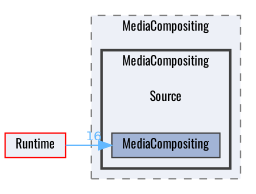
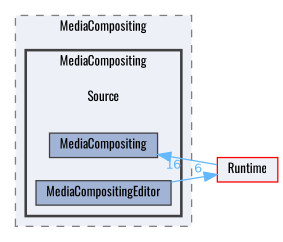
  digraph {
    compound=true
    fontname=Oswald
    rankdir=LR
    node [fontname=Oswald fontsize=10 shape=box color=grey25 fillcolor="#a2b4d6" style=filled]
    edge [color=steelblue1 fontcolor=steelblue1 fontname=Oswald fontsize=10 labeldistance=1.5 labelfontname=Helvetica labelfontsize=10]
    n1 [height=0.2 label=Source shape=plaintext width=0.4 color="" fillcolor="" style=""]
    n2 [height=0.2 label=MediaCompositing width=0.4]
+   n3 [height=0.2 label=MediaCompositingEditor width=0.4]
    n4 [color=red fillcolor="#edf0f7" height=0.2 label=Runtime width=0.4]
    subgraph cluster_1 {
      bgcolor="#edf0f7"
      fontsize=10
      label=MediaCompositing
      pencolor=grey50
      style="filled,dashed"
      subgraph cluster_2 {
        bgcolor="#edf0f7"
        fontsize=10
        label=MediaCompositing
        pencolor=grey25
        style="filled,bold"
        n1
        n2
+       n3
      }
    }
+   n3 -> n4 [headlabel=6]
    n4 -> n2 [headlabel=16]
  }
